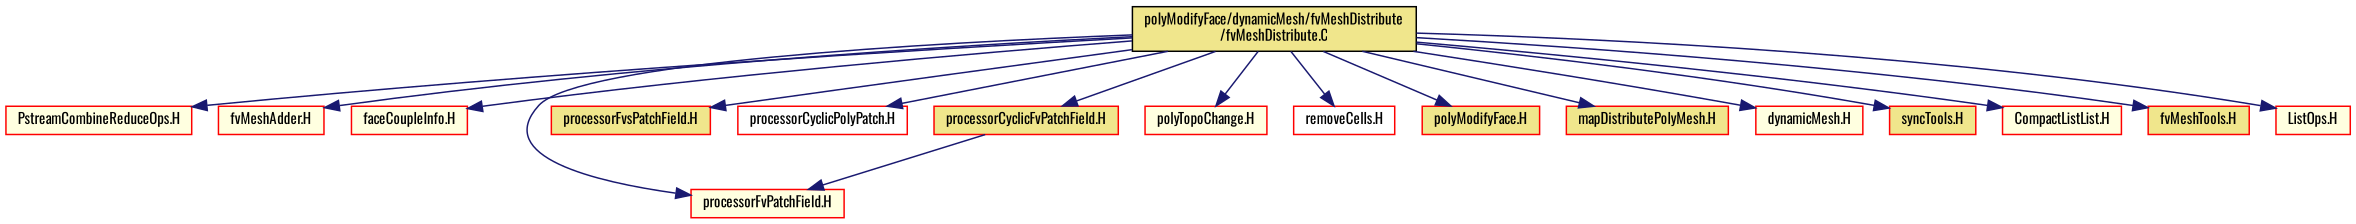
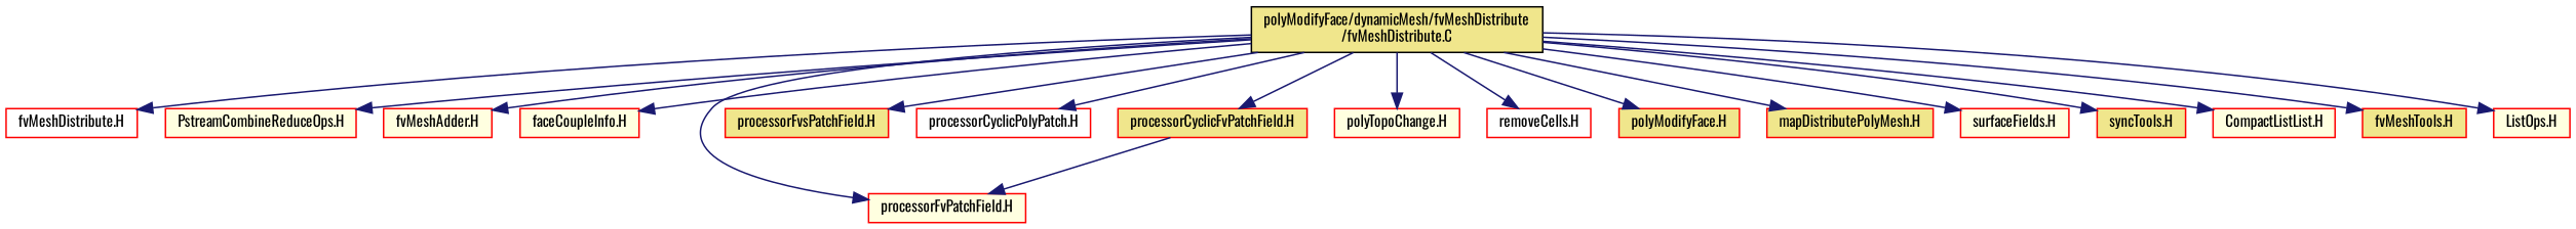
  digraph {
    fontname=Oswald
    node [color=red fillcolor=lightyellow fontname=Oswald fontsize=10 shape=record style=filled]
    edge [color=midnightblue fontname=Oswald fontsize=10 labelfontname=Helvetica labelfontsize=10 style=solid]
    n1 [color=black fillcolor=khaki fontcolor=black height=0.2 label="polyModifyFace/dynamicMesh/fvMeshDistribute\l/fvMeshDistribute.C" width=0.4]
+   n2 [fillcolor=white height=0.2 label="fvMeshDistribute.H" width=0.4]
    n3 [height=0.2 label="PstreamCombineReduceOps.H" width=0.4]
    n4 [height=0.2 label="fvMeshAdder.H" width=0.4]
    n5 [height=0.2 label="faceCoupleInfo.H" width=0.4]
    n6 [height=0.2 label="processorFvPatchField.H" width=0.4]
    n7 [fillcolor=khaki height=0.2 label="processorFvsPatchField.H" width=0.4]
    n8 [fillcolor=white height=0.2 label="processorCyclicPolyPatch.H" width=0.4]
    n9 [fillcolor=khaki height=0.2 label="processorCyclicFvPatchField.H" width=0.4]
    n10 [height=0.2 label="polyTopoChange.H" width=0.4]
    n11 [fillcolor=white height=0.2 label="removeCells.H" width=0.4]
    n12 [fillcolor=khaki height=0.2 label="polyModifyFace.H" width=0.4]
    n13 [fillcolor=khaki height=0.2 label="mapDistributePolyMesh.H" width=0.4]
-   n14 [height=0.2 label="dynamicMesh.H" width=0.4]
+   n14 [height=0.2 label="surfaceFields.H" width=0.4]
    n15 [fillcolor=khaki height=0.2 label="syncTools.H" width=0.4]
    n16 [height=0.2 label="CompactListList.H" width=0.4]
    n17 [fillcolor=khaki height=0.2 label="fvMeshTools.H" width=0.4]
    n18 [height=0.2 label="ListOps.H" width=0.4]
+   n1 -> n2
    n1 -> n3
    n1 -> n4
    n1 -> n5
    n1 -> n6
    n1 -> n7
    n1 -> n8
    n1 -> n9
    n1 -> n10
    n1 -> n11
    n1 -> n12
    n1 -> n13
    n1 -> n14
    n1 -> n15
    n1 -> n16
    n1 -> n17
    n1 -> n18
    n9 -> n6
  }
